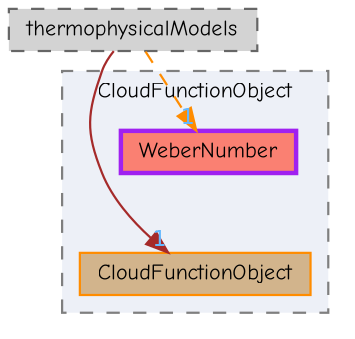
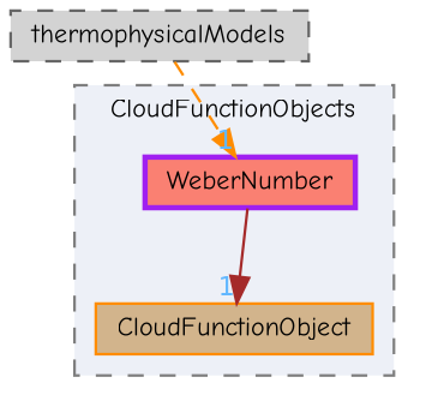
  digraph {
    compound=true
    fontname="Comic Neue"
    node [fontname="Comic Neue" fontsize=10 shape=box]
    edge [arrowhead=normal fontcolor=steelblue1 fontname="Comic Neue" fontsize=10 headlabel=1 labeldistance=1.5 labelfontname=Helvetica labelfontsize=10]
    n1 [color=darkorange fillcolor=tan height=0.2 label=CloudFunctionObject style=filled width=0.4]
    n2 [color=purple fillcolor=salmon height=0.2 label=WeberNumber style="filled,bold" width=0.4]
    n3 [color=gray40 fillcolor=lightgrey height=0.2 label=thermophysicalModels style="filled,dashed" width=0.4]
    subgraph cluster_1 {
      bgcolor="#edf0f7"
      fontsize=10
-     label=CloudFunctionObject
+     label=CloudFunctionObjects
      pencolor=grey50
      style="filled,dashed"
      n1
      n2
    }
-   n3 -> n1 [color=brown style=solid]
+   n2 -> n1 [color=brown style=solid]
    n3 -> n2 [color=darkorange style=dashed]
  }
